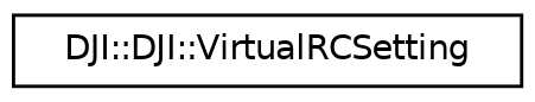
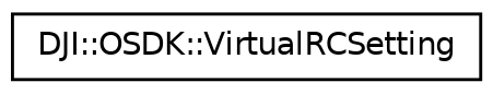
  digraph {
    rankdir=LR
-   n1 [color=black fillcolor=white fontname=Helvetica fontsize=10 height=0.2 label="DJI::DJI::VirtualRCSetting" shape=record style=filled width=0.4]
+   n1 [color=black fillcolor=white fontname=Helvetica fontsize=10 height=0.2 label="DJI::OSDK::VirtualRCSetting" shape=record style=filled width=0.4]
  }
